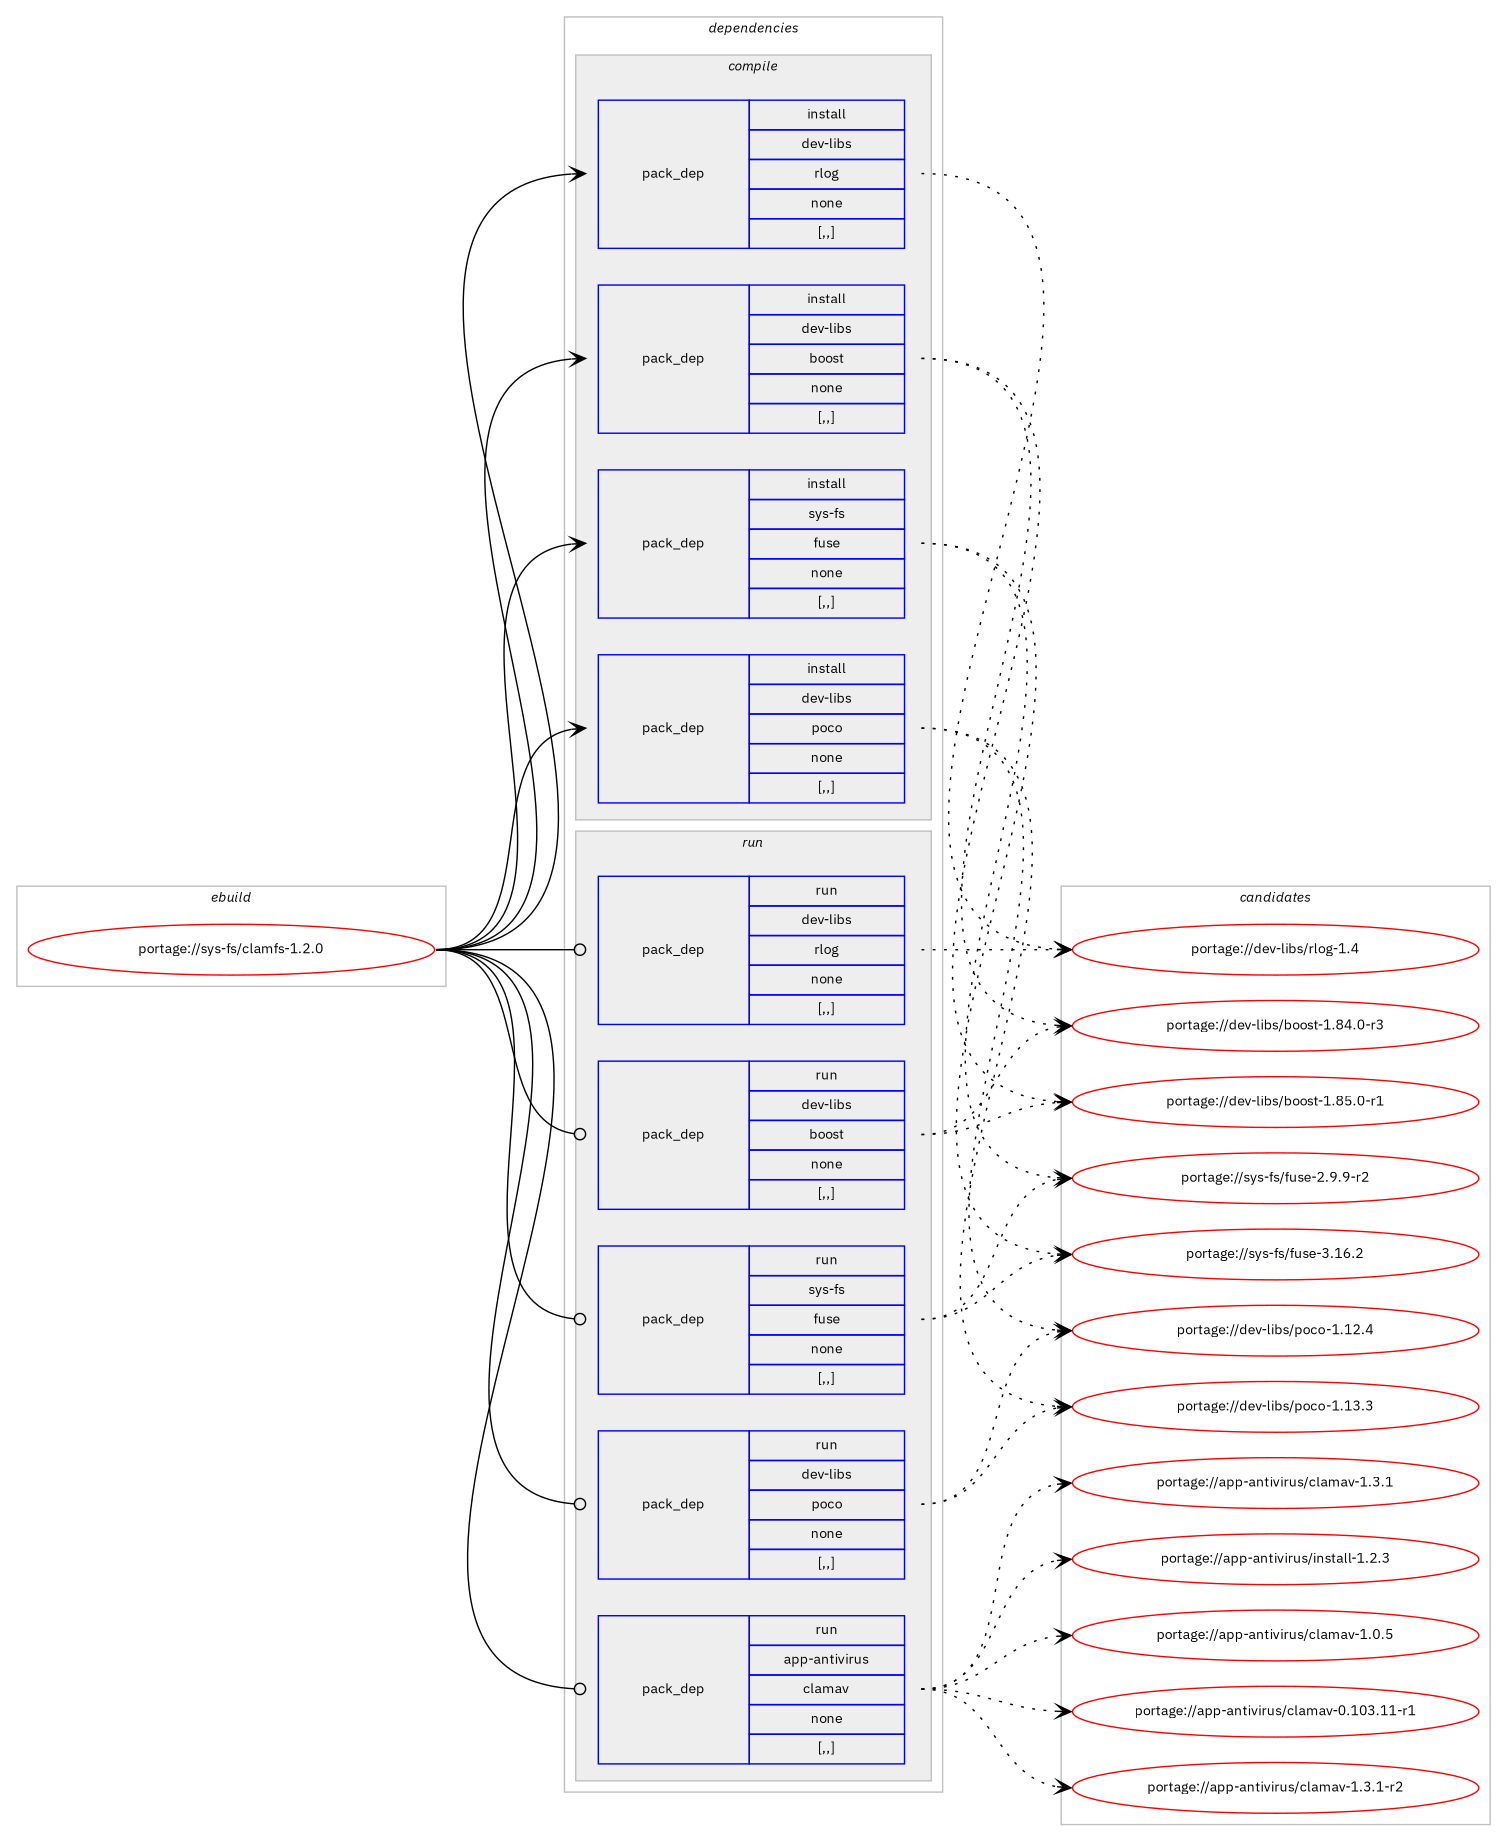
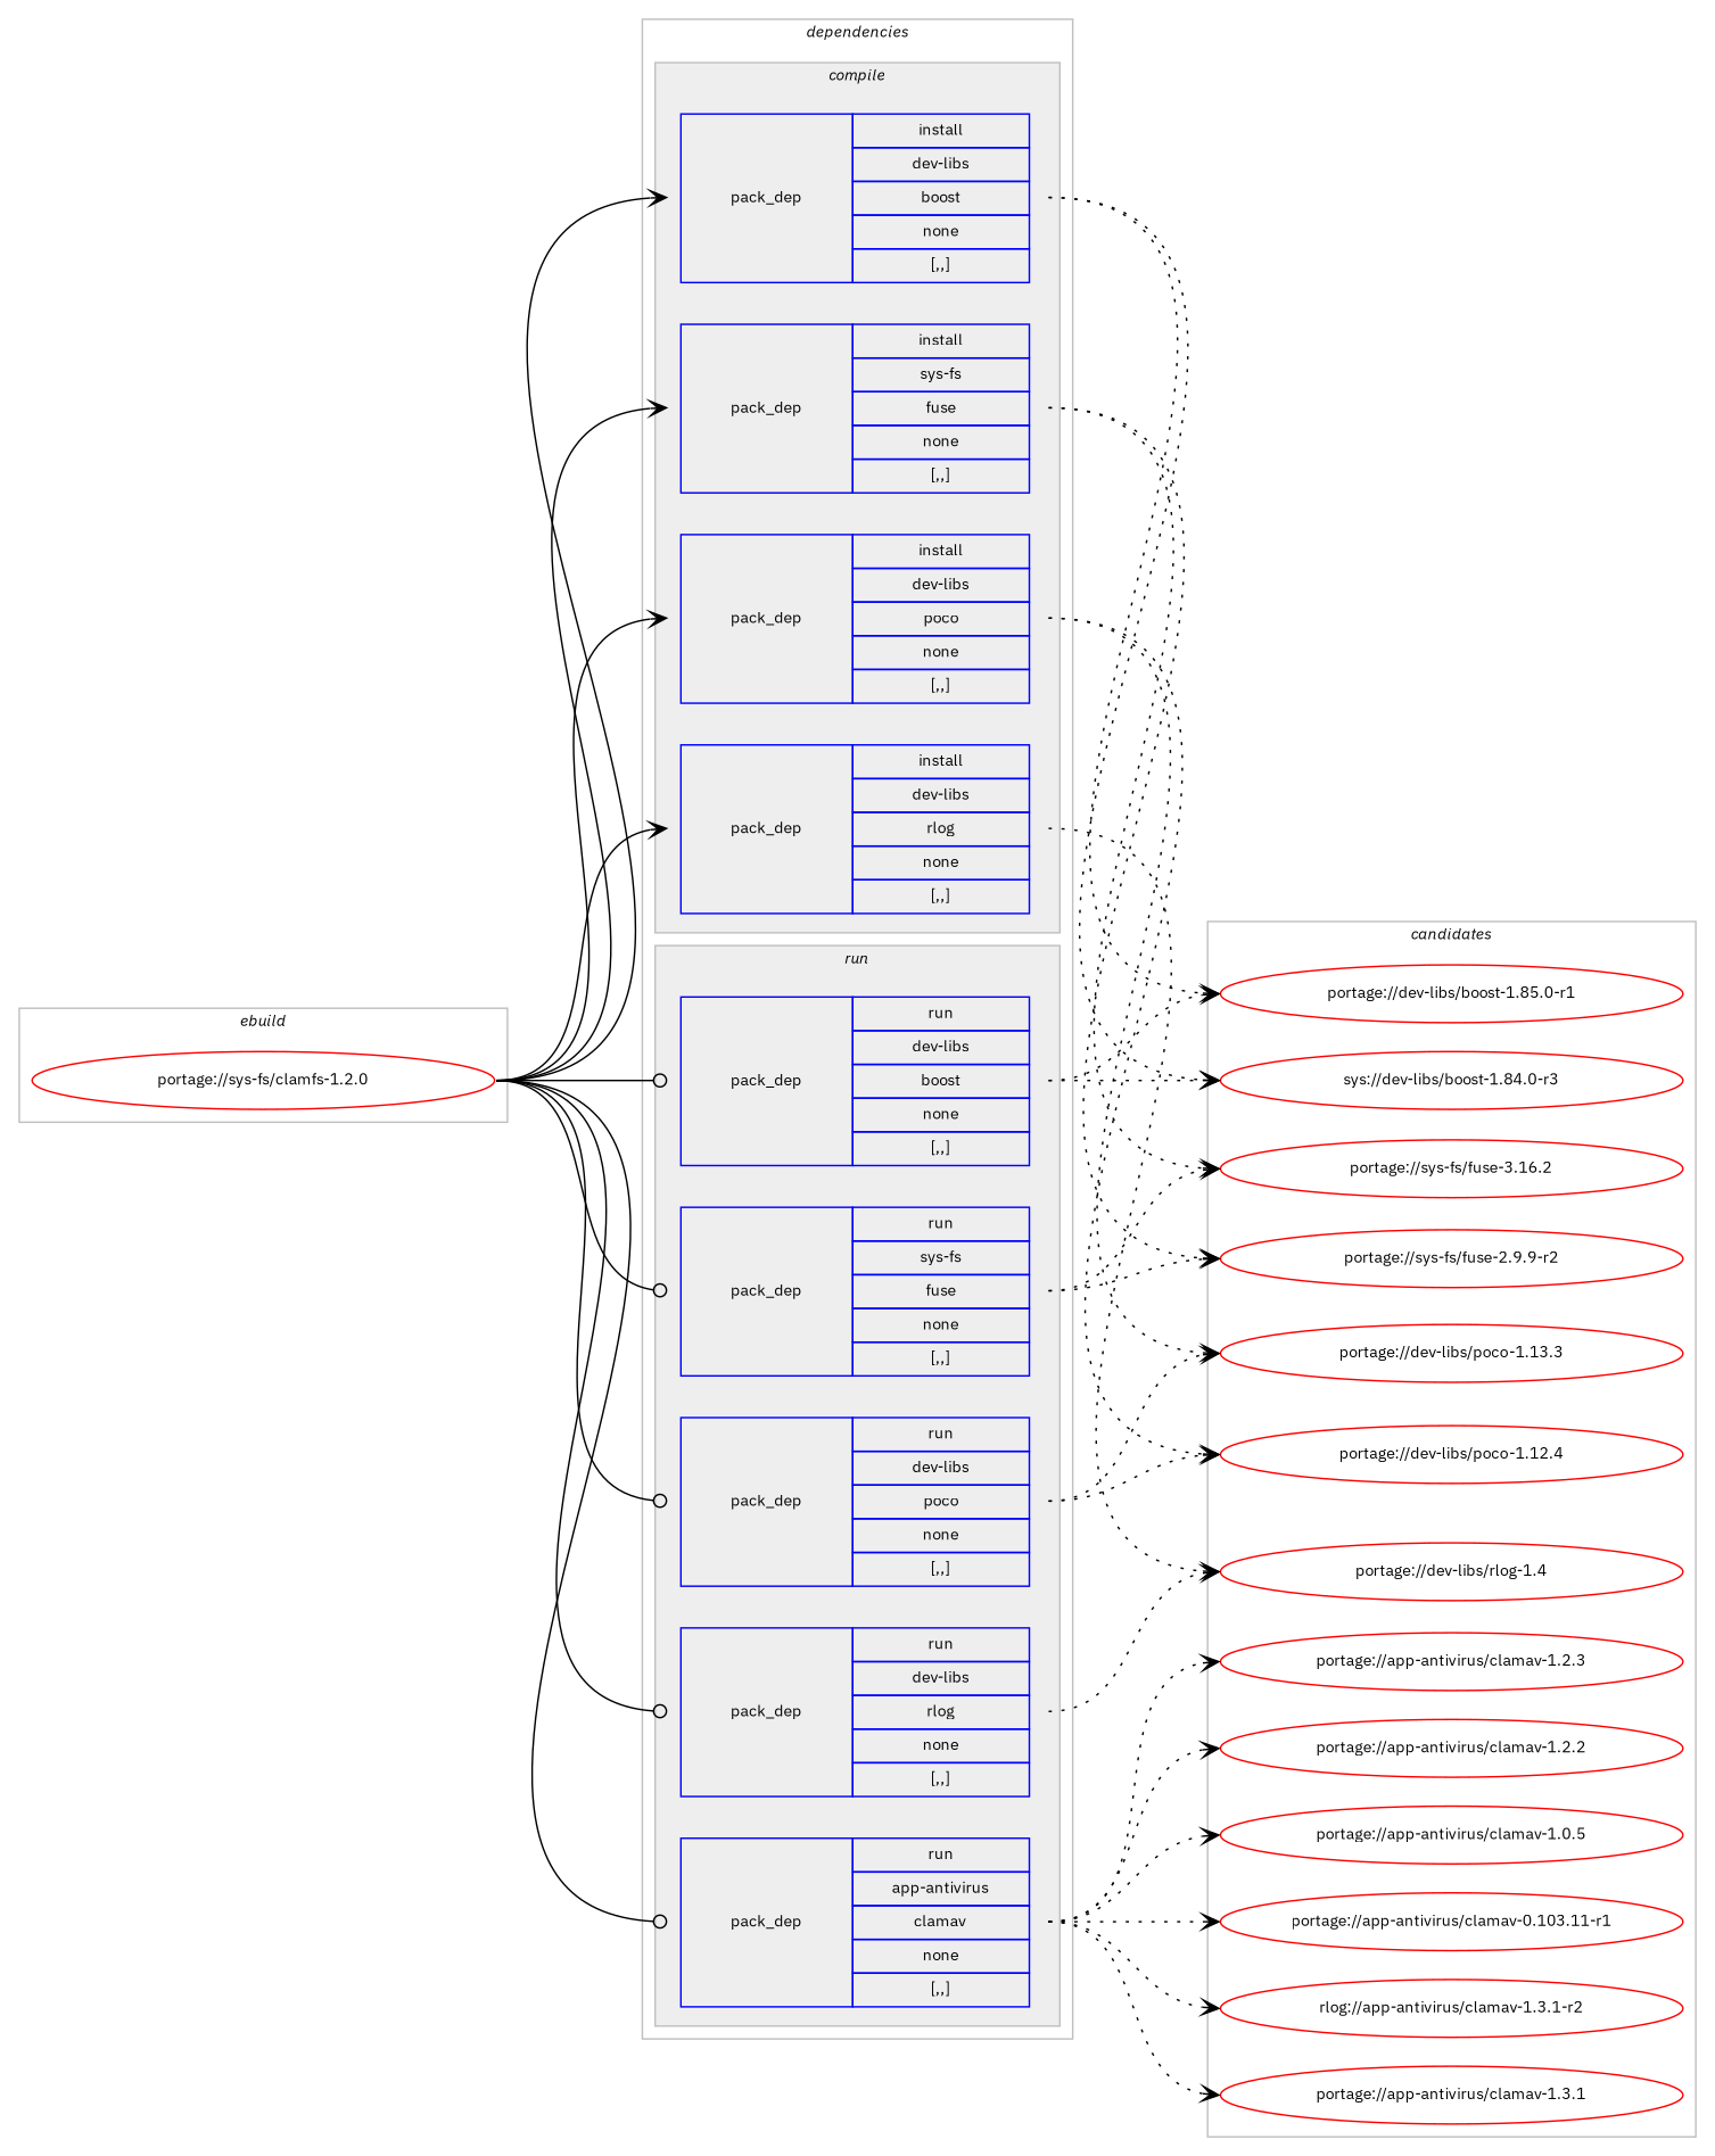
  digraph {
    compound=true
    concentrate=true
    fontname="IBM Plex Sans"
    fontsize=10
    newrank=true
    rankdir=LR
    ranksep=1.5
    node [color=red fontname="IBM Plex Sans" fontsize=10]
    edge [arrowhead=vee fontname="IBM Plex Sans" headport=w style=dotted tailport=e weight=100]
    n1 [label="portage://sys-fs/clamfs-1.2.0" width=4]
    n2 [color=blue label=<<TABLE BORDER="0" CELLBORDER="1" CELLSPACING="0" CELLPADDING="4" WIDTH="220"><TR><TD ROWSPAN="6" CELLPADDING="30">pack_dep</TD></TR><TR><TD WIDTH="110">install</TD></TR><TR><TD>dev-libs</TD></TR><TR><TD>boost</TD></TR><TR><TD>none</TD></TR><TR><TD>[,,]</TD></TR></TABLE>> shape=none]
    n3 [color=blue label=<<TABLE BORDER="0" CELLBORDER="1" CELLSPACING="0" CELLPADDING="4" WIDTH="220"><TR><TD ROWSPAN="6" CELLPADDING="30">pack_dep</TD></TR><TR><TD WIDTH="110">install</TD></TR><TR><TD>dev-libs</TD></TR><TR><TD>poco</TD></TR><TR><TD>none</TD></TR><TR><TD>[,,]</TD></TR></TABLE>> shape=none]
    n4 [color=blue label=<<TABLE BORDER="0" CELLBORDER="1" CELLSPACING="0" CELLPADDING="4" WIDTH="220"><TR><TD ROWSPAN="6" CELLPADDING="30">pack_dep</TD></TR><TR><TD WIDTH="110">install</TD></TR><TR><TD>dev-libs</TD></TR><TR><TD>rlog</TD></TR><TR><TD>none</TD></TR><TR><TD>[,,]</TD></TR></TABLE>> shape=none]
    n5 [color=blue label=<<TABLE BORDER="0" CELLBORDER="1" CELLSPACING="0" CELLPADDING="4" WIDTH="220"><TR><TD ROWSPAN="6" CELLPADDING="30">pack_dep</TD></TR><TR><TD WIDTH="110">install</TD></TR><TR><TD>sys-fs</TD></TR><TR><TD>fuse</TD></TR><TR><TD>none</TD></TR><TR><TD>[,,]</TD></TR></TABLE>> shape=none]
    n6 [color=blue label=<<TABLE BORDER="0" CELLBORDER="1" CELLSPACING="0" CELLPADDING="4" WIDTH="220"><TR><TD ROWSPAN="6" CELLPADDING="30">pack_dep</TD></TR><TR><TD WIDTH="110">run</TD></TR><TR><TD>app-antivirus</TD></TR><TR><TD>clamav</TD></TR><TR><TD>none</TD></TR><TR><TD>[,,]</TD></TR></TABLE>> shape=none]
    n7 [color=blue label=<<TABLE BORDER="0" CELLBORDER="1" CELLSPACING="0" CELLPADDING="4" WIDTH="220"><TR><TD ROWSPAN="6" CELLPADDING="30">pack_dep</TD></TR><TR><TD WIDTH="110">run</TD></TR><TR><TD>dev-libs</TD></TR><TR><TD>boost</TD></TR><TR><TD>none</TD></TR><TR><TD>[,,]</TD></TR></TABLE>> shape=none]
    n8 [color=blue label=<<TABLE BORDER="0" CELLBORDER="1" CELLSPACING="0" CELLPADDING="4" WIDTH="220"><TR><TD ROWSPAN="6" CELLPADDING="30">pack_dep</TD></TR><TR><TD WIDTH="110">run</TD></TR><TR><TD>dev-libs</TD></TR><TR><TD>poco</TD></TR><TR><TD>none</TD></TR><TR><TD>[,,]</TD></TR></TABLE>> shape=none]
    n9 [color=blue label=<<TABLE BORDER="0" CELLBORDER="1" CELLSPACING="0" CELLPADDING="4" WIDTH="220"><TR><TD ROWSPAN="6" CELLPADDING="30">pack_dep</TD></TR><TR><TD WIDTH="110">run</TD></TR><TR><TD>dev-libs</TD></TR><TR><TD>rlog</TD></TR><TR><TD>none</TD></TR><TR><TD>[,,]</TD></TR></TABLE>> shape=none]
    n10 [color=blue label=<<TABLE BORDER="0" CELLBORDER="1" CELLSPACING="0" CELLPADDING="4" WIDTH="220"><TR><TD ROWSPAN="6" CELLPADDING="30">pack_dep</TD></TR><TR><TD WIDTH="110">run</TD></TR><TR><TD>sys-fs</TD></TR><TR><TD>fuse</TD></TR><TR><TD>none</TD></TR><TR><TD>[,,]</TD></TR></TABLE>> shape=none]
    n11 [label="portage://dev-libs/boost-1.85.0-r1" width=4]
-   n12 [label="portage://dev-libs/boost-1.84.0-r3" width=4]
+   n12 [label="sys://dev-libs/boost-1.84.0-r3" width=4]
    n13 [label="portage://dev-libs/poco-1.13.3" width=4]
    n14 [label="portage://dev-libs/poco-1.12.4" width=4]
    n15 [label="portage://dev-libs/rlog-1.4" width=4]
    n16 [label="portage://sys-fs/fuse-3.16.2" width=4]
    n17 [label="portage://sys-fs/fuse-2.9.9-r2" width=4]
-   n18 [label="portage://app-antivirus/clamav-1.3.1-r2" width=4]
+   n18 [label="rlog://app-antivirus/clamav-1.3.1-r2" width=4]
    n19 [label="portage://app-antivirus/clamav-1.3.1" width=4]
-   n20 [label="portage://app-antivirus/install-1.2.3" width=4]
+   n20 [label="portage://app-antivirus/clamav-1.2.3" width=4]
+   n21 [label="portage://app-antivirus/clamav-1.2.2" width=4]
    n22 [label="portage://app-antivirus/clamav-1.0.5" width=4]
    n23 [label="portage://app-antivirus/clamav-0.103.11-r1" width=4]
    subgraph cluster_1 {
      color=gray
      label=<<i>ebuild</i>>
      n1
    }
    subgraph cluster_2 {
      color=gray
      label=<<i>dependencies</i>>
      subgraph cluster_3 {
        color=gray
        fillcolor="#eeeeee"
        label=<<i>compile</i>>
        style=filled
        subgraph sub_4 {
          color=gray
          fillcolor="#eeeeee"
          label=<<i>compile</i>>
          style=filled
          n2
        }
        subgraph sub_5 {
          color=gray
          fillcolor="#eeeeee"
          label=<<i>compile</i>>
          style=filled
          n3
        }
        subgraph sub_6 {
          color=gray
          fillcolor="#eeeeee"
          label=<<i>compile</i>>
          style=filled
          n4
        }
        subgraph sub_7 {
          color=gray
          fillcolor="#eeeeee"
          label=<<i>compile</i>>
          style=filled
          n5
        }
      }
      subgraph cluster_8 {
        color=gray
        fillcolor="#eeeeee"
        label=<<i>compile and run</i>>
        style=filled
      }
      subgraph cluster_9 {
        color=gray
        fillcolor="#eeeeee"
        label=<<i>run</i>>
        style=filled
        subgraph sub_10 {
          color=gray
          fillcolor="#eeeeee"
          label=<<i>run</i>>
          style=filled
          n6
        }
        subgraph sub_11 {
          color=gray
          fillcolor="#eeeeee"
          label=<<i>run</i>>
          style=filled
          n7
        }
        subgraph sub_12 {
          color=gray
          fillcolor="#eeeeee"
          label=<<i>run</i>>
          style=filled
          n8
        }
        subgraph sub_13 {
          color=gray
          fillcolor="#eeeeee"
          label=<<i>run</i>>
          style=filled
          n9
        }
        subgraph sub_14 {
          color=gray
          fillcolor="#eeeeee"
          label=<<i>run</i>>
          style=filled
          n10
        }
      }
    }
    subgraph cluster_15 {
      color=gray
      label=<<i>candidates</i>>
      rank=same
      subgraph sub_16 {
        color=black
        label=<<i>candidates</i>>
        nodesep=1
        rank=same
        n11
        n12
      }
      subgraph sub_17 {
        color=black
        label=<<i>candidates</i>>
        nodesep=1
        rank=same
        n13
        n14
      }
      subgraph sub_18 {
        color=black
        label=<<i>candidates</i>>
        nodesep=1
        rank=same
        n15
      }
      subgraph sub_19 {
        color=black
        label=<<i>candidates</i>>
        nodesep=1
        rank=same
        n16
        n17
      }
      subgraph sub_20 {
        color=black
        label=<<i>candidates</i>>
        nodesep=1
        rank=same
        n18
        n19
        n20
+       n21
        n22
        n23
      }
      subgraph sub_21 {
        color=black
        label=<<i>candidates</i>>
        nodesep=1
        rank=same
        n11
        n12
      }
      subgraph sub_22 {
        color=black
        label=<<i>candidates</i>>
        nodesep=1
        rank=same
        n15
      }
      subgraph sub_23 {
        color=black
        label=<<i>candidates</i>>
        nodesep=1
        rank=same
        n13
        n14
      }
      subgraph sub_24 {
        color=black
        label=<<i>candidates</i>>
        nodesep=1
        rank=same
        n16
        n17
      }
    }
    n1 -> n2 [style=solid weight=20]
    n1 -> n3 [style=solid weight=20]
    n1 -> n4 [style=solid weight=20]
    n1 -> n5 [style=solid weight=20]
    n1 -> n6 [arrowhead=odot style=solid weight=20]
    n1 -> n7 [arrowhead=odot style=solid weight=20]
    n1 -> n8 [arrowhead=odot style=solid weight=20]
    n1 -> n9 [arrowhead=odot style=solid weight=20]
    n1 -> n10 [arrowhead=odot style=solid weight=20]
    n2 -> n11
    n2 -> n12
    n3 -> n13
    n3 -> n14
    n4 -> n15
    n5 -> n16
    n5 -> n17
    n6 -> n18
    n6 -> n19
    n6 -> n20
+   n6 -> n21
    n6 -> n22
    n6 -> n23
    n7 -> n11
    n7 -> n12
    n8 -> n13
    n8 -> n14
    n9 -> n15
    n10 -> n16
    n10 -> n17
  }
